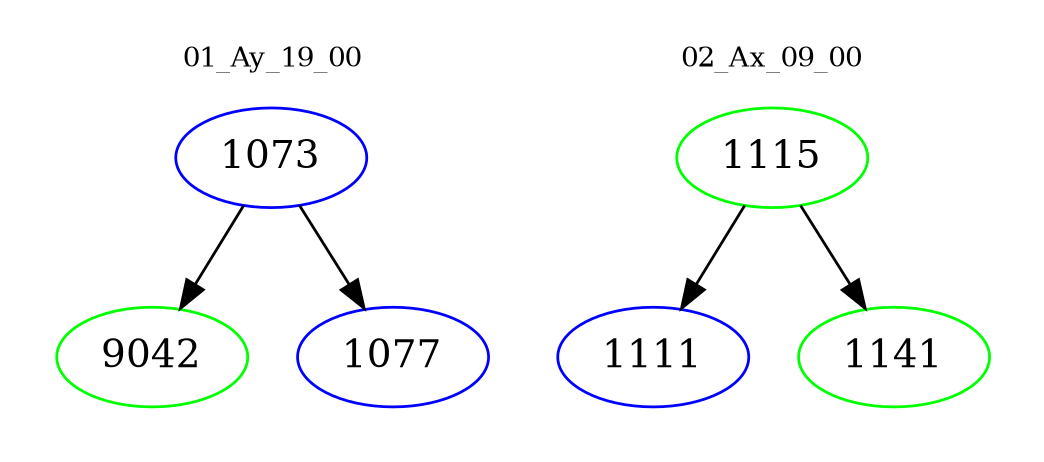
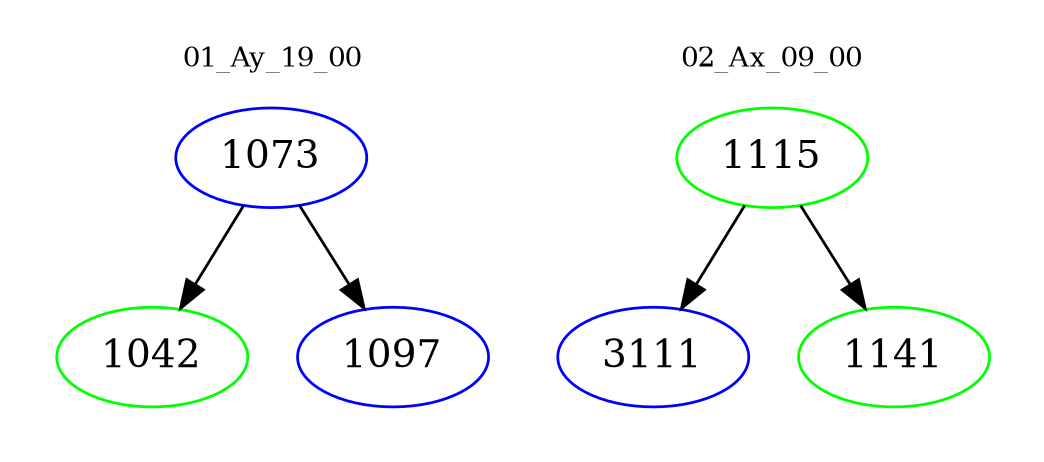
  digraph {
    node [color=blue]
    edge [color=black]
    n1 [label=1073]
-   n2 [color=green label=9042]
-   n3 [label=1077]
+   n2 [color=green label=1042]
+   n3 [label=1097]
    n4 [color=green label=1115]
-   n5 [label=1111]
+   n5 [label=3111]
    n6 [color=green label=1141]
    subgraph cluster_1 {
      color=white
      fontsize=10
      label="01_Ay_19_00"
      n1
      n2
      n3
    }
    subgraph cluster_2 {
      color=white
      fontsize=10
      label="02_Ax_09_00"
      n4
      n5
      n6
    }
    n1 -> n2
    n1 -> n3
    n4 -> n5
    n4 -> n6
  }
